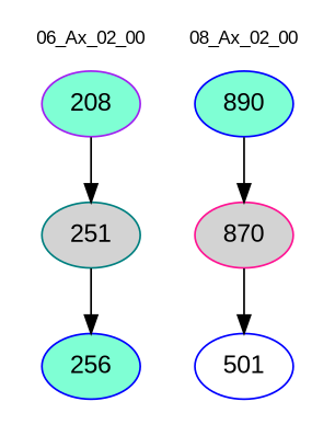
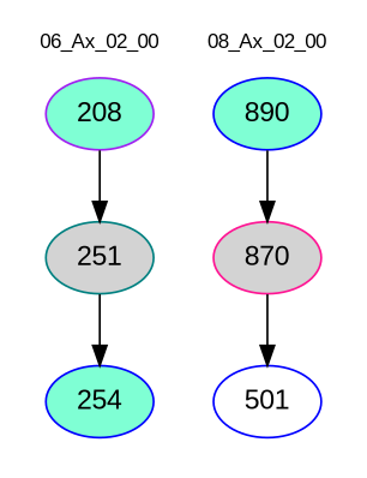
  digraph {
    fontname="Liberation Sans"
    node [color=blue fillcolor=aquamarine fontname="Liberation Sans" style=filled]
    edge [color=black fontname="Liberation Sans"]
    n1 [color=purple label=208]
    n2 [color=teal fillcolor=lightgrey label=251]
-   n3 [label=256]
+   n3 [label=254]
    n4 [label=890]
    n5 [color=deeppink fillcolor=lightgrey label=870]
    n6 [fillcolor=white label=501]
    subgraph cluster_1 {
      color=white
      fontsize=10
      label="06_Ax_02_00"
      n1
      n2
      n3
    }
    subgraph cluster_2 {
      color=white
      fontsize=10
      label="08_Ax_02_00"
      n4
      n5
      n6
    }
    n1 -> n2
    n2 -> n3
    n4 -> n5
    n5 -> n6
  }
